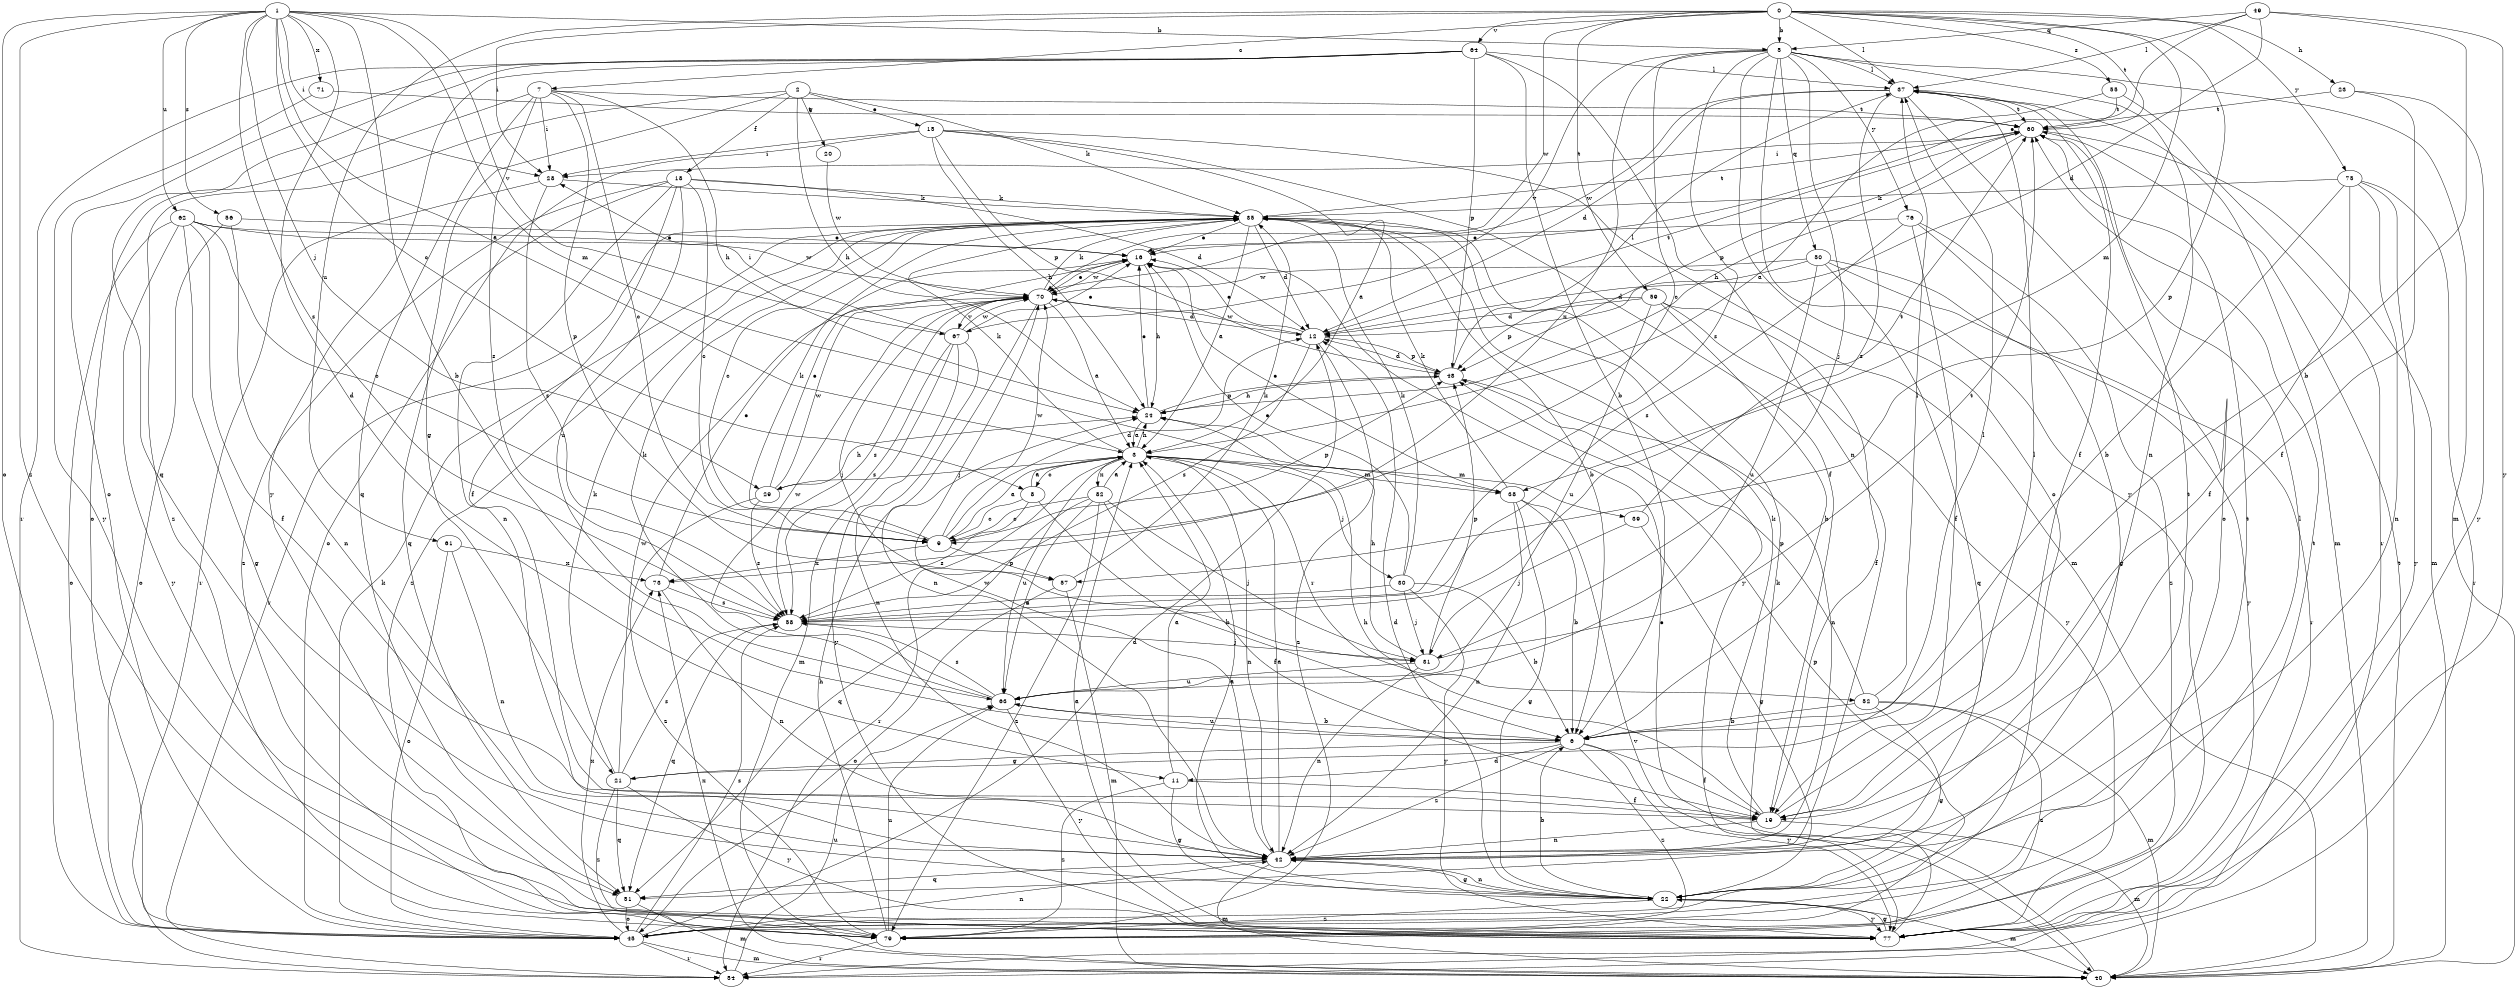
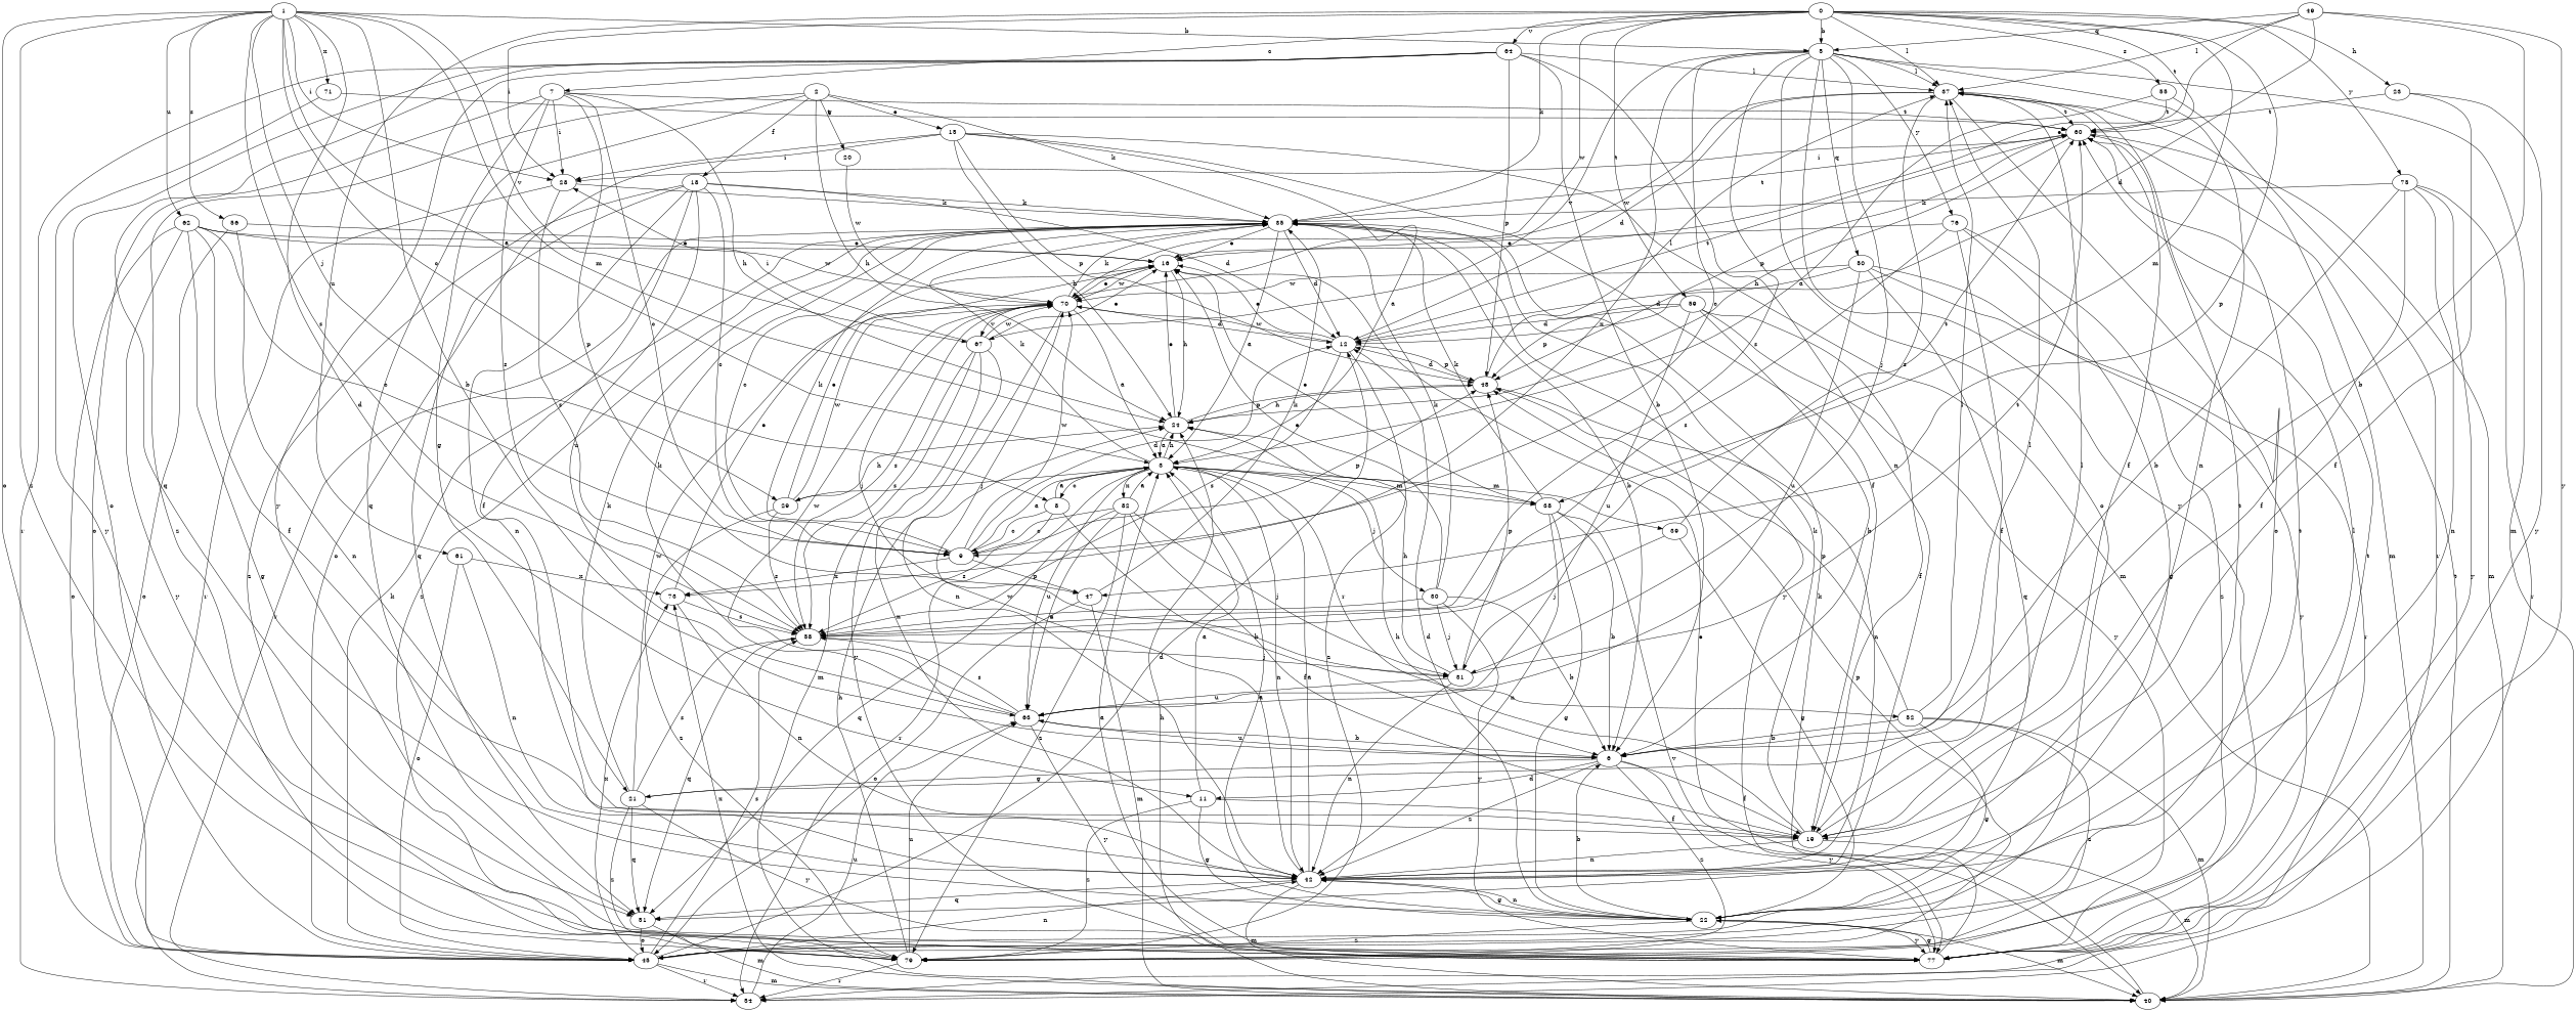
  strict digraph {
    0
    5
    7
    23
    28
    35
    37
    38
-   47 [label=57]
+   47
    55
    59
    60
    61
    64
    70
    75
    45
    58
    67
    42
    9
    31
    40
    50
    73
    76
    77
    24
    51
    19
    54
    3
    6
    79
    12
    16
    22
    63
    48
    1
    8
    11
    29
    56
    62
    71
    30
    39
    52
    n50 [label=82]
    21
    2
    15
    18
    20
    49
    0 -> 5 [label=b]
    0 -> 7 [label=c]
    0 -> 23 [label=h]
    0 -> 28 [label=i]
+   0 -> 35 [label=k]
    0 -> 37 [label=l]
    0 -> 38 [label=m]
    0 -> 47 [label=p]
    0 -> 55 [label=s]
    0 -> 59 [label=t]
    0 -> 60 [label=t]
    0 -> 61 [label=u]
    0 -> 64 [label=v]
    0 -> 70 [label=w]
    0 -> 75 [label=y]
    5 -> 37 [label=l]
    5 -> 45 [label=o]
    5 -> 58 [label=s]
    5 -> 67 [label=v]
    5 -> 42 [label=n]
    5 -> 9 [label=c]
    5 -> 31 [label=j]
    5 -> 40 [label=m]
    5 -> 50 [label=q]
    5 -> 73 [label=x]
    5 -> 76 [label=y]
    5 -> 77 [label=y]
    7 -> 28 [label=i]
    7 -> 47 [label=p]
    7 -> 60 [label=t]
    7 -> 45 [label=o]
    7 -> 58 [label=s]
    7 -> 9 [label=c]
    7 -> 24 [label=h]
    7 -> 51 [label=q]
    23 -> 60 [label=t]
    23 -> 77 [label=y]
    23 -> 19 [label=f]
    28 -> 35 [label=k]
    28 -> 58 [label=s]
    28 -> 54 [label=r]
    35 -> 60 [label=t]
    35 -> 9 [label=c]
    35 -> 77 [label=y]
    35 -> 54 [label=r]
    35 -> 3 [label=a]
    35 -> 6 [label=b]
    35 -> 79 [label=z]
    35 -> 12 [label=d]
    35 -> 16 [label=e]
    37 -> 60 [label=t]
    37 -> 70 [label=w]
    37 -> 45 [label=o]
    37 -> 58 [label=s]
    37 -> 40 [label=m]
    37 -> 19 [label=f]
    37 -> 12 [label=d]
    38 -> 35 [label=k]
    38 -> 42 [label=n]
    38 -> 40 [label=v]
    38 -> 6 [label=b]
    38 -> 16 [label=e]
    38 -> 22 [label=g]
    47 -> 35 [label=k]
    47 -> 45 [label=o]
    47 -> 40 [label=m]
    55 -> 60 [label=t]
    55 -> 54 [label=r]
    55 -> 3 [label=a]
    59 -> 77 [label=y]
    59 -> 19 [label=f]
    59 -> 6 [label=b]
    59 -> 12 [label=d]
    59 -> 63 [label=u]
    59 -> 48 [label=p]
    60 -> 28 [label=i]
    60 -> 40 [label=m]
    60 -> 24 [label=h]
    60 -> 48 [label=p]
    61 -> 45 [label=o]
    61 -> 42 [label=n]
    61 -> 73 [label=x]
    64 -> 37 [label=l]
    64 -> 45 [label=o]
    64 -> 42 [label=n]
    64 -> 77 [label=y]
    64 -> 51 [label=q]
    64 -> 54 [label=r]
    64 -> 6 [label=b]
    64 -> 48 [label=p]
    70 -> 35 [label=k]
    70 -> 58 [label=s]
    70 -> 67 [label=v]
    70 -> 42 [label=n]
    70 -> 31 [label=j]
    70 -> 3 [label=a]
    70 -> 12 [label=d]
    70 -> 16 [label=e]
    75 -> 35 [label=k]
    75 -> 42 [label=n]
    75 -> 77 [label=y]
    75 -> 19 [label=f]
    75 -> 54 [label=r]
    75 -> 6 [label=b]
    45 -> 35 [label=k]
    45 -> 37 [label=l]
    45 -> 60 [label=t]
    45 -> 58 [label=s]
    45 -> 42 [label=n]
    45 -> 40 [label=m]
    45 -> 73 [label=x]
    45 -> 54 [label=r]
    45 -> 12 [label=d]
    58 -> 31 [label=j]
    58 -> 51 [label=q]
    67 -> 28 [label=i]
    67 -> 70 [label=w]
    67 -> 58 [label=s]
    67 -> 42 [label=n]
    67 -> 40 [label=m]
    67 -> 77 [label=y]
    67 -> 16 [label=e]
    42 -> 60 [label=t]
    42 -> 70 [label=w]
    42 -> 40 [label=m]
    42 -> 51 [label=q]
    42 -> 3 [label=a]
    42 -> 22 [label=g]
    9 -> 35 [label=k]
    9 -> 47 [label=p]
    9 -> 70 [label=w]
    9 -> 73 [label=x]
    9 -> 3 [label=a]
    9 -> 12 [label=d]
    9 -> 48 [label=p]
    31 -> 60 [label=t]
    31 -> 42 [label=n]
    31 -> 24 [label=h]
    31 -> 63 [label=u]
    31 -> 48 [label=p]
    40 -> 60 [label=t]
    40 -> 73 [label=x]
+   40 -> 24 [label=h]
    40 -> 16 [label=e]
    50 -> 70 [label=w]
    50 -> 77 [label=y]
    50 -> 51 [label=q]
    50 -> 54 [label=r]
    50 -> 12 [label=d]
    50 -> 63 [label=u]
    73 -> 58 [label=s]
    73 -> 42 [label=n]
    73 -> 16 [label=e]
    76 -> 58 [label=s]
    76 -> 19 [label=f]
    76 -> 79 [label=z]
    76 -> 16 [label=e]
    76 -> 22 [label=g]
    77 -> 35 [label=k]
    77 -> 3 [label=a]
    77 -> 22 [label=g]
    24 -> 3 [label=a]
    24 -> 16 [label=e]
    24 -> 48 [label=p]
    51 -> 45 [label=o]
    51 -> 40 [label=m]
    19 -> 35 [label=k]
    19 -> 37 [label=l]
    19 -> 42 [label=n]
    19 -> 40 [label=m]
    19 -> 24 [label=h]
    54 -> 63 [label=u]
    3 -> 35 [label=k]
    3 -> 38 [label=m]
    3 -> 42 [label=n]
    3 -> 24 [label=h]
    3 -> 54 [label=r]
    3 -> 63 [label=u]
    3 -> 8 [label=c]
    3 -> 29 [label=j]
    3 -> 30 [label=j]
    3 -> 39 [label=m]
    3 -> 52 [label=r]
    3 -> n50 [label=x]
    6 -> 42 [label=z]
    6 -> 77 [label=y]
    6 -> 19 [label=f]
    6 -> 79 [label=z]
    6 -> 63 [label=u]
    6 -> 11 [label=d]
    6 -> 21 [label=g]
    79 -> 24 [label=h]
    79 -> 54 [label=r]
    79 -> 63 [label=u]
    79 -> 48 [label=p]
    12 -> 60 [label=t]
    12 -> 70 [label=w]
    12 -> 58 [label=s]
    12 -> 79 [label=z]
    12 -> 16 [label=e]
    12 -> 48 [label=p]
    16 -> 70 [label=w]
    16 -> 24 [label=h]
    22 -> 60 [label=t]
    22 -> 42 [label=n]
    22 -> 40 [label=m]
    22 -> 77 [label=y]
    22 -> 3 [label=a]
    22 -> 6 [label=b]
    22 -> 79 [label=z]
    22 -> 12 [label=d]
    63 -> 35 [label=k]
    63 -> 70 [label=w]
    63 -> 58 [label=s]
    63 -> 77 [label=y]
    63 -> 6 [label=b]
    48 -> 37 [label=l]
    48 -> 42 [label=n]
    48 -> 24 [label=h]
    48 -> 12 [label=d]
    1 -> 5 [label=b]
    1 -> 28 [label=i]
    1 -> 38 [label=m]
    1 -> 45 [label=o]
    1 -> 58 [label=s]
    1 -> 67 [label=v]
    1 -> 3 [label=a]
    1 -> 6 [label=b]
    1 -> 79 [label=z]
    1 -> 8 [label=c]
    1 -> 11 [label=d]
    1 -> 29 [label=j]
    1 -> 56 [label=s]
    1 -> 62 [label=u]
    1 -> 71 [label=x]
    8 -> 58 [label=s]
    8 -> 9 [label=c]
    8 -> 3 [label=a]
    8 -> 6 [label=b]
    11 -> 19 [label=f]
    11 -> 3 [label=a]
    11 -> 79 [label=z]
    11 -> 22 [label=g]
    29 -> 70 [label=w]
    29 -> 58 [label=s]
    29 -> 24 [label=h]
    29 -> 79 [label=z]
    29 -> 16 [label=e]
    56 -> 45 [label=o]
    56 -> 42 [label=n]
    56 -> 16 [label=e]
    62 -> 70 [label=w]
    62 -> 45 [label=o]
    62 -> 9 [label=c]
    62 -> 77 [label=y]
    62 -> 19 [label=f]
    62 -> 16 [label=e]
    62 -> 22 [label=g]
    71 -> 60 [label=t]
    71 -> 77 [label=y]
    30 -> 35 [label=k]
    30 -> 58 [label=s]
    30 -> 31 [label=j]
    30 -> 77 [label=y]
    30 -> 6 [label=b]
    30 -> 16 [label=e]
    39 -> 60 [label=t]
    39 -> 31 [label=j]
    39 -> 22 [label=g]
    52 -> 37 [label=l]
    52 -> 40 [label=m]
    52 -> 6 [label=b]
    52 -> 79 [label=z]
    52 -> 22 [label=g]
    52 -> 48 [label=p]
    n50 -> 9 [label=c]
    n50 -> 31 [label=j]
    n50 -> 51 [label=q]
    n50 -> 19 [label=f]
    n50 -> 3 [label=a]
    n50 -> 79 [label=z]
    n50 -> 63 [label=u]
    21 -> 35 [label=k]
    21 -> 37 [label=l]
    21 -> 70 [label=w]
    21 -> 58 [label=s]
    21 -> 77 [label=y]
    21 -> 51 [label=q]
    21 -> 79 [label=z]
    2 -> 35 [label=k]
    2 -> 24 [label=h]
    2 -> 79 [label=z]
    2 -> 21 [label=g]
    2 -> 15 [label=e]
    2 -> 18 [label=f]
    2 -> 20 [label=g]
    15 -> 28 [label=i]
    15 -> 45 [label=o]
    15 -> 40 [label=m]
    15 -> 24 [label=h]
    15 -> 19 [label=f]
    15 -> 3 [label=a]
    15 -> 48 [label=p]
    18 -> 35 [label=k]
    18 -> 42 [label=n]
    18 -> 9 [label=c]
    18 -> 51 [label=q]
    18 -> 19 [label=f]
    18 -> 79 [label=z]
    18 -> 12 [label=d]
    18 -> 63 [label=u]
    20 -> 70 [label=w]
    49 -> 5 [label=q]
    49 -> 37 [label=l]
    49 -> 77 [label=y]
    49 -> 6 [label=b]
    49 -> 12 [label=d]
    49 -> 16 [label=e]
  }
